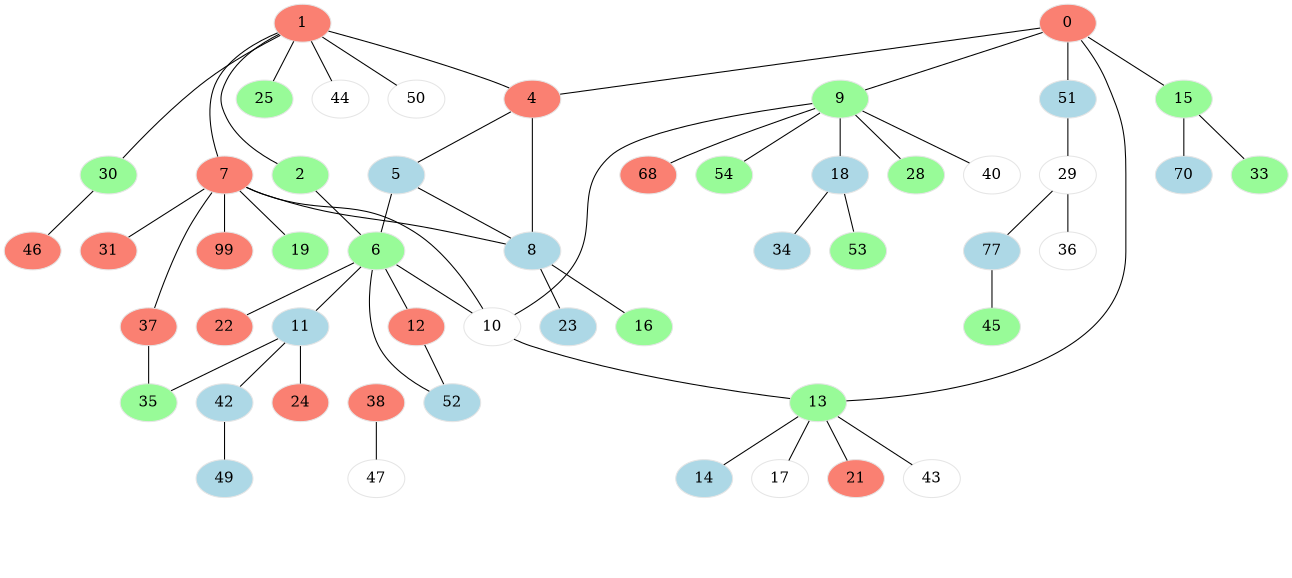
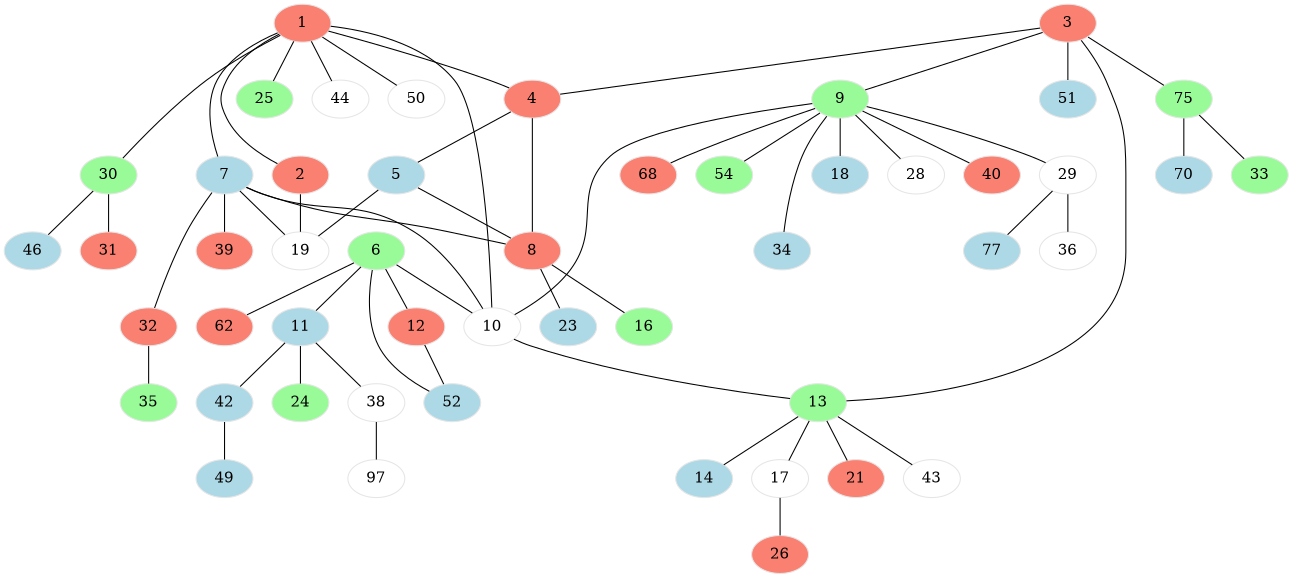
  graph {
    node [color=gray90 fillcolor=lightblue style=filled]
    1 [fillcolor=salmon]
-   2 [fillcolor=palegreen]
+   2 [fillcolor=salmon]
    4 [fillcolor=salmon]
-   7 [fillcolor=salmon]
+   7
    10 [fillcolor=white]
    25 [fillcolor=palegreen]
    30 [fillcolor=palegreen]
    44 [fillcolor=white]
    50 [fillcolor=white]
    6 [fillcolor=palegreen]
    5
-   8
-   19 [fillcolor=palegreen]
-   32 [fillcolor=salmon label=37]
-   39 [fillcolor=salmon label=99]
+   8 [fillcolor=salmon]
+   19 [fillcolor=white]
+   32 [fillcolor=salmon]
+   39 [fillcolor=salmon]
    13 [fillcolor=palegreen]
    31 [fillcolor=salmon]
-   46 [fillcolor=salmon]
+   46
    11
    12 [fillcolor=salmon]
-   22 [fillcolor=salmon]
+   22 [fillcolor=salmon label=62]
    52
-   3 [fillcolor=salmon label=0]
+   3 [fillcolor=salmon]
    9 [fillcolor=palegreen]
-   15 [fillcolor=palegreen]
+   15 [fillcolor=palegreen label=75]
    51
    18
-   28 [fillcolor=palegreen]
+   28 [fillcolor=white]
    29 [fillcolor=white]
    34
-   40 [fillcolor=white]
+   40 [fillcolor=salmon]
    n32 [fillcolor=salmon label=68]
    54 [fillcolor=palegreen]
    14
    17 [fillcolor=white]
    21 [fillcolor=salmon]
    43 [fillcolor=white]
    n38 [label=70]
    33 [fillcolor=palegreen]
    16 [fillcolor=palegreen]
    23
-   24 [fillcolor=salmon]
-   38 [fillcolor=salmon]
+   24 [fillcolor=palegreen]
+   38 [fillcolor=white]
    42
    35 [fillcolor=palegreen]
-   53 [fillcolor=palegreen]
    36 [fillcolor=white]
    n48 [label=77]
-   47 [fillcolor=white]
+   47 [fillcolor=white label=97]
    49
-   45 [fillcolor=palegreen]
+   26 [fillcolor=salmon]
    1 -- 2
    1 -- 4
    1 -- 7
+   1 -- 10
    1 -- 25
    1 -- 30
    1 -- 44
    1 -- 50
-   2 -- 6
+   2 -- 19
    4 -- 5
    4 -- 8
    7 -- 10
    7 -- 8
    7 -- 19
    7 -- 32
    7 -- 39
    10 -- 13
-   7 -- 31
+   30 -- 31
    30 -- 46
    6 -- 10
    6 -- 11
    6 -- 12
    6 -- 22
    6 -- 52
-   5 -- 6
+   5 -- 19
    5 -- 8
    8 -- 16
    8 -- 23
    32 -- 35
    13 -- 14
    13 -- 17
    13 -- 21
    13 -- 43
    11 -- 24
-   11 -- 35
+   11 -- 38
    11 -- 42
    12 -- 52
    3 -- 4
    3 -- 13
    3 -- 9
    3 -- 15
    3 -- 51
    9 -- 10
    9 -- 18
    9 -- 28
-   51 -- 29
-   18 -- 34
+   9 -- 29
+   9 -- 34
    9 -- 40
    9 -- n32
    9 -- 54
    15 -- n38
    15 -- 33
-   18 -- 53
    29 -- 36
    29 -- n48
+   17 -- 26
    38 -- 47
    42 -- 49
-   n48 -- 45
  }
